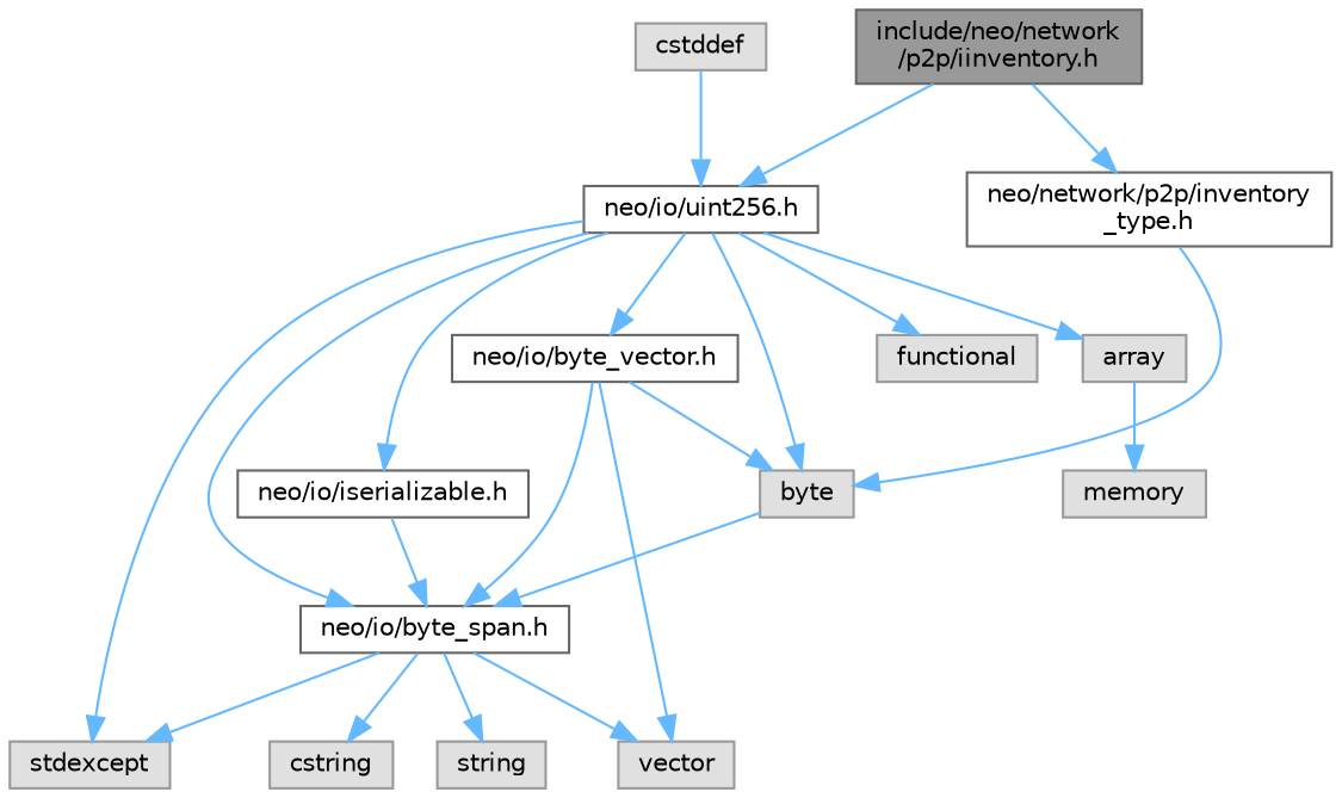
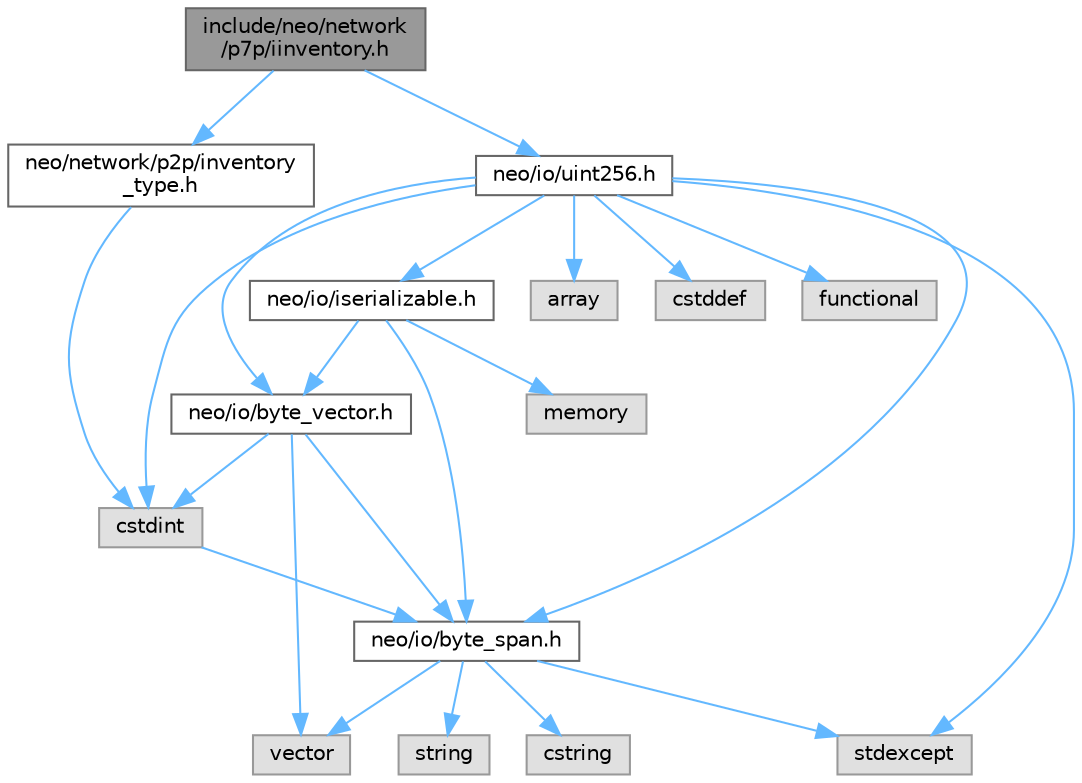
  digraph {
    node [color=grey60 fillcolor="#E0E0E0" fontname=Helvetica fontsize=10 shape=box style=filled]
    edge [color=steelblue1 fontname=Helvetica fontsize=10 labelfontname=Helvetica labelfontsize=10 style=solid]
-   n1 [color=gray40 fillcolor=grey60 fontcolor=black height=0.2 label="include/neo/network\l/p2p/iinventory.h" width=0.4]
+   n1 [color=gray40 fillcolor=grey60 fontcolor=black height=0.2 label="include/neo/network\l/p7p/iinventory.h" width=0.4]
    n2 [color=grey40 fillcolor=white height=0.2 label="neo/io/uint256.h" width=0.4]
    n3 [color=grey40 fillcolor=white height=0.2 label="neo/network/p2p/inventory\l_type.h" width=0.4]
    n4 [color=grey40 fillcolor=white height=0.2 label="neo/io/byte_span.h" width=0.4]
-   n5 [height=0.2 label=byte width=0.4]
+   n5 [height=0.2 label=cstdint width=0.4]
    n6 [height=0.2 label=stdexcept width=0.4]
    n7 [color=grey40 fillcolor=white height=0.2 label="neo/io/byte_vector.h" width=0.4]
    n8 [color=grey40 fillcolor=white height=0.2 label="neo/io/iserializable.h" width=0.4]
    n9 [height=0.2 label=array width=0.4]
    n10 [height=0.2 label=cstddef width=0.4]
    n11 [height=0.2 label=functional width=0.4]
    n12 [height=0.2 label=cstring width=0.4]
    n13 [height=0.2 label=string width=0.4]
    n14 [height=0.2 label=vector width=0.4]
    n15 [height=0.2 label=memory width=0.4]
    n1 -> n2
    n1 -> n3
    n2 -> n4
    n2 -> n5
    n2 -> n6
    n2 -> n7
    n2 -> n8
    n2 -> n9
-   n10 -> n2
+   n2 -> n10
    n2 -> n11
    n3 -> n5
    n4 -> n6
    n4 -> n12
    n4 -> n13
    n4 -> n14
    n5 -> n4
    n7 -> n4
    n7 -> n5
    n7 -> n14
    n8 -> n4
-   n9 -> n15
+   n8 -> n7
+   n8 -> n15
  }
